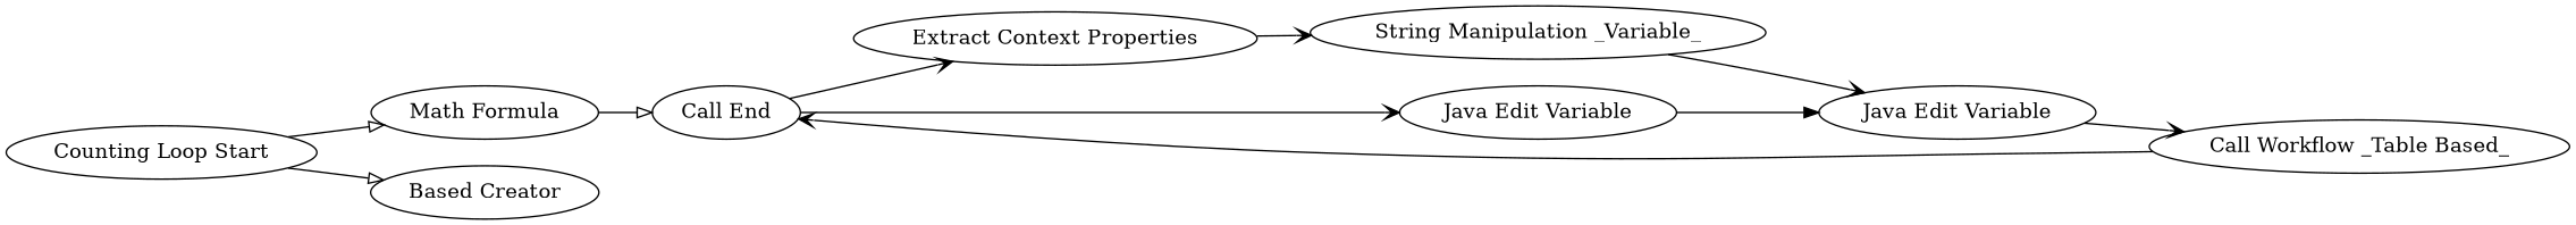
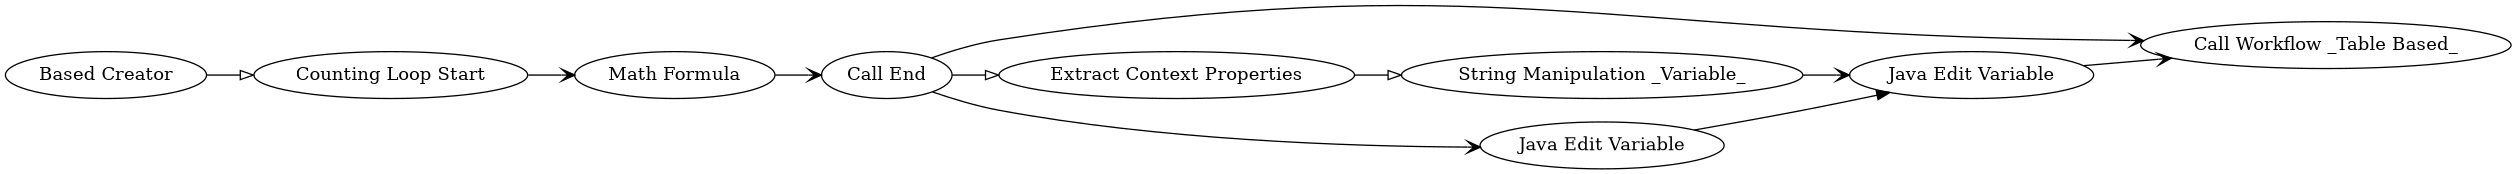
  digraph {
    rankdir=LR
    edge [arrowhead=vee]
    n1 [label="Math Formula"]
    n2 [label="Call End"]
    n3 [label="Call Workflow _Table Based_"]
    n4 [label="Extract Context Properties"]
    n5 [label="Java Edit Variable"]
    n6 [label="String Manipulation _Variable_"]
    n7 [label="Java Edit Variable"]
    n8 [label="Based Creator"]
    n9 [label="Counting Loop Start"]
-   n1 -> n2 [arrowhead=onormal]
-   n3 -> n2
-   n2 -> n4
+   n1 -> n2
+   n2 -> n3
+   n2 -> n4 [arrowhead=onormal]
    n2 -> n5
-   n4 -> n6
+   n4 -> n6 [arrowhead=onormal]
    n5 -> n7 [arrowhead=normal]
    n6 -> n7
    n7 -> n3
-   n9 -> n8 [arrowhead=onormal]
-   n9 -> n1 [arrowhead=onormal]
+   n8 -> n9 [arrowhead=onormal]
+   n9 -> n1
  }
